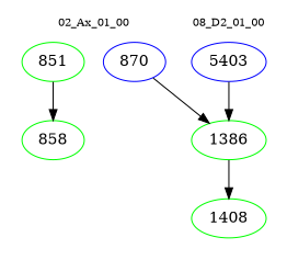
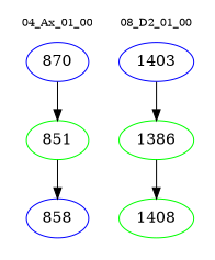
  digraph {
    node [color=green]
    edge [color=black]
    n1 [color=blue label=870]
    n2 [label=851]
-   n3 [label=858]
-   n4 [color=blue label=5403]
+   n3 [color=blue label=858]
+   n4 [color=blue label=1403]
    n5 [label=1386]
    n6 [label=1408]
    subgraph cluster_1 {
      color=white
      fontsize=10
-     label="02_Ax_01_00"
+     label="04_Ax_01_00"
      n1
      n2
      n3
    }
    subgraph cluster_2 {
      color=white
      fontsize=10
      label="08_D2_01_00"
      n4
      n5
      n6
    }
-   n1 -> n5
+   n1 -> n2
    n2 -> n3
    n4 -> n5
    n5 -> n6
  }
